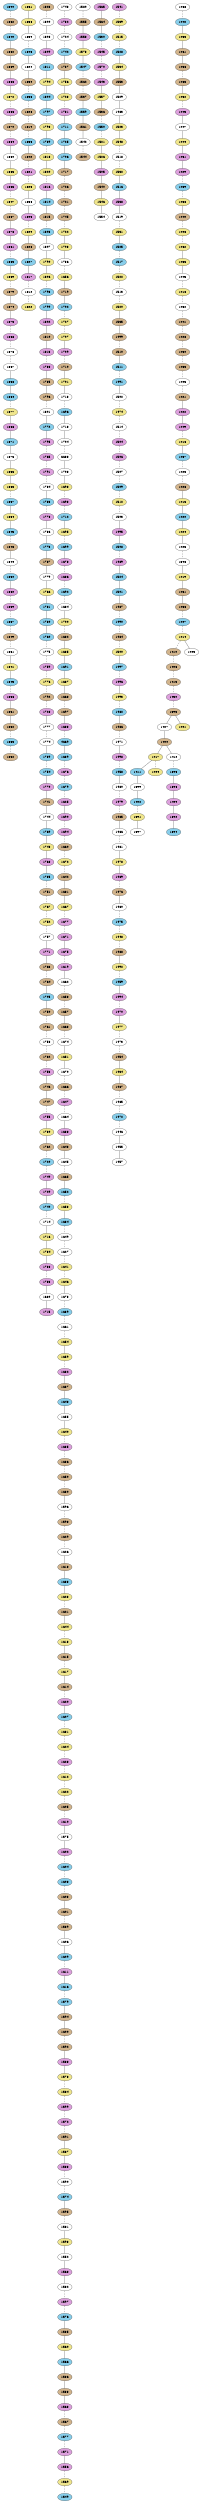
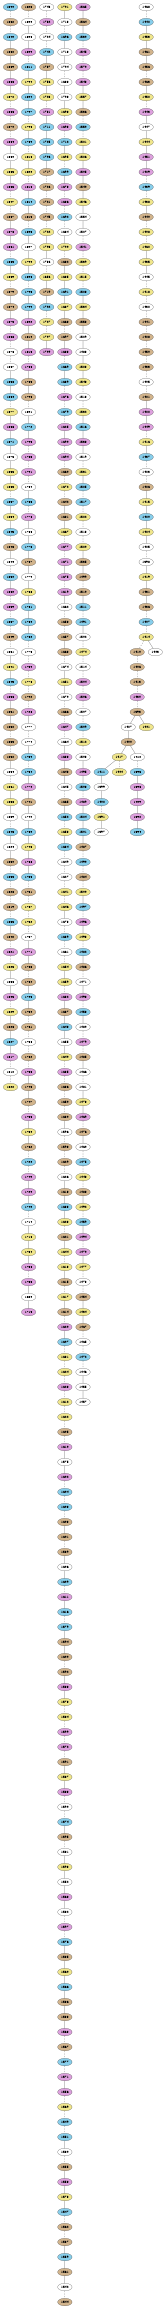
  graph {
    node [fillcolor=tan style=filled]
    edge [style=solid]
    1390 [fillcolor=skyblue]
    1862
    1840 [fillcolor=skyblue]
    1882
    1889
    1888 [fillcolor=plum]
    1872 [fillcolor=khaki]
    1886 [fillcolor=plum]
    1870
    1884 [fillcolor=plum]
    1880 [fillcolor=white]
    1885 [fillcolor=khaki]
    1865 [fillcolor=plum]
    1847 [fillcolor=khaki]
    1887
    1878 [fillcolor=plum]
    1881 [fillcolor=plum]
    1883 [fillcolor=skyblue]
    1869 [fillcolor=khaki]
    1879
    1874
    1873 [fillcolor=plum]
    1868 [fillcolor=plum]
    1876 [fillcolor=white]
    1867 [fillcolor=white]
    1858 [fillcolor=skyblue]
    1864 [fillcolor=skyblue]
    1877 [fillcolor=khaki]
    1866 [fillcolor=plum]
    1871 [fillcolor=skyblue]
    1875 [fillcolor=white]
    1855 [fillcolor=khaki]
    1863 [fillcolor=khaki]
    1857 [fillcolor=skyblue]
    1834 [fillcolor=khaki]
    1845 [fillcolor=skyblue]
    1848
    1844 [fillcolor=white]
    1850 [fillcolor=skyblue]
    1860 [fillcolor=plum]
    1859 [fillcolor=plum]
    1837 [fillcolor=skyblue]
    1849
    1831 [fillcolor=white]
    1841 [fillcolor=khaki]
    1843 [fillcolor=skyblue]
    1856 [fillcolor=plum]
    1851
    1832
-   1833 [fillcolor=skyblue]
+   1833
    1852
+   1854 [fillcolor=white]
    1861 [fillcolor=khaki]
    1838 [fillcolor=khaki]
    1839 [fillcolor=white]
    1846 [fillcolor=skyblue]
    1824 [fillcolor=white]
    1830
    1853 [fillcolor=skyblue]
    1828
    1819
    1835 [fillcolor=skyblue]
    1842
    1821 [fillcolor=plum]
    1825 [fillcolor=khaki]
    1836 [fillcolor=white]
    1805 [fillcolor=plum]
    1829 [fillcolor=khaki]
    1826
    1827 [fillcolor=skyblue]
    1817 [fillcolor=plum]
    1812 [fillcolor=white]
    1822 [fillcolor=khaki]
    1800 [fillcolor=white]
    1823
    1808 [fillcolor=white]
    1809 [fillcolor=plum]
    1811 [fillcolor=skyblue]
    1794 [fillcolor=khaki]
    1804 [fillcolor=skyblue]
    1797 [fillcolor=skyblue]
    1798 [fillcolor=khaki]
    1789 [fillcolor=skyblue]
    1818 [fillcolor=khaki]
    1820 [fillcolor=khaki]
    1816 [fillcolor=plum]
    1814 [fillcolor=skyblue]
    1815
    1803 [fillcolor=skyblue]
    1807 [fillcolor=white]
    1790 [fillcolor=khaki]
-   1806 [fillcolor=khaki]
+   1806 [fillcolor=skyblue]
    1793 [fillcolor=skyblue]
    1799 [fillcolor=skyblue]
    1802 [fillcolor=plum]
    1810
    1813 [fillcolor=plum]
    1788 [fillcolor=plum]
    1785
    1796
    1801 [fillcolor=white]
    1772 [fillcolor=skyblue]
    1795 [fillcolor=plum]
    1765 [fillcolor=plum]
    1791 [fillcolor=plum]
    1784 [fillcolor=white]
    1783 [fillcolor=skyblue]
    1778 [fillcolor=plum]
    1786 [fillcolor=white]
    1773 [fillcolor=skyblue]
    1787
    1779 [fillcolor=white]
    1766 [fillcolor=khaki]
    1781 [fillcolor=skyblue]
    1780 [fillcolor=skyblue]
    1760 [fillcolor=skyblue]
    1775 [fillcolor=white]
    1759 [fillcolor=plum]
    1776 [fillcolor=khaki]
    1792
    1728 [fillcolor=plum]
    1777 [fillcolor=white]
    1774 [fillcolor=white]
    1739 [fillcolor=skyblue]
    1754 [fillcolor=skyblue]
    1770 [fillcolor=plum]
    1741
    1744 [fillcolor=white]
    1769 [fillcolor=skyblue]
    1748 [fillcolor=khaki]
    1768 [fillcolor=plum]
    1735 [fillcolor=skyblue]
    1751
    1767 [fillcolor=khaki]
    1752 [fillcolor=khaki]
    1757 [fillcolor=white]
    1771 [fillcolor=plum]
    1763
    1764
    1705 [fillcolor=skyblue]
    1750
    1761
    1758 [fillcolor=white]
    1782
    1753 [fillcolor=plum]
    1746
    1747
    1755 [fillcolor=plum]
    1730 [fillcolor=khaki]
    1762
    1720 [fillcolor=skyblue]
    1749 [fillcolor=plum]
    1729 [fillcolor=plum]
    1740 [fillcolor=skyblue]
    1714 [fillcolor=white]
    1716 [fillcolor=khaki]
    1734 [fillcolor=khaki]
    1738 [fillcolor=plum]
    1733 [fillcolor=plum]
    1680 [fillcolor=white]
    1715 [fillcolor=plum]
    1743 [fillcolor=white]
    1732 [fillcolor=plum]
    1724 [fillcolor=white]
    1742 [fillcolor=skyblue]
    1737
    1756 [fillcolor=khaki]
    1723 [fillcolor=khaki]
    1731 [fillcolor=plum]
    1711 [fillcolor=skyblue]
    1725 [fillcolor=skyblue]
    1706 [fillcolor=skyblue]
    1717
    1726
    1721
    1745
    1722 [fillcolor=khaki]
    1703 [fillcolor=khaki]
    1736 [fillcolor=white]
    1656 [fillcolor=khaki]
    1719
    1702 [fillcolor=skyblue]
    1727 [fillcolor=khaki]
    1707 [fillcolor=khaki]
    1709 [fillcolor=plum]
-   1710
    1701 [fillcolor=khaki]
    1713 [fillcolor=white]
    1696 [fillcolor=skyblue]
    1718 [fillcolor=white]
    1704 [fillcolor=white]
-   1688 [fillcolor=white label=6688]
+   1688 [fillcolor=white]
    1708 [fillcolor=white]
    1698 [fillcolor=khaki]
    1693 [fillcolor=plum]
    1712 [fillcolor=skyblue]
    1695 [fillcolor=khaki]
    1699 [fillcolor=skyblue]
    1678 [fillcolor=plum]
    1686 [fillcolor=plum]
    1692 [fillcolor=skyblue]
    1684 [fillcolor=white]
    1700 [fillcolor=khaki]
    1682
    1685 [fillcolor=khaki]
    1691 [fillcolor=skyblue]
    1687 [fillcolor=khaki]
    1668
    1697
    1683 [fillcolor=plum]
-   1669 [fillcolor=skyblue label=4669]
+   1669 [fillcolor=skyblue]
    1689 [fillcolor=skyblue]
    1676 [fillcolor=plum]
    1679 [fillcolor=skyblue]
    1625 [fillcolor=plum]
    1690 [fillcolor=plum]
    1694 [fillcolor=plum]
    1660
    1672 [fillcolor=khaki]
    1642
    1681
    1667 [fillcolor=khaki]
    1677 [fillcolor=plum]
    1671 [fillcolor=plum]
    1675 [fillcolor=plum]
    1619 [fillcolor=plum]
    1662 [fillcolor=white]
    1658
    1657
    1663
    1674 [fillcolor=white]
    1651 [fillcolor=khaki]
    1670 [fillcolor=white]
    1666
    1647 [fillcolor=plum]
    1664 [fillcolor=white]
    1638 [fillcolor=plum]
    1643
    1645 [fillcolor=white]
    1665
    1652 [fillcolor=skyblue]
    1653 [fillcolor=khaki]
    1634 [fillcolor=skyblue]
    1649 [fillcolor=white]
    1627 [fillcolor=white]
    1641 [fillcolor=khaki]
    1646 [fillcolor=khaki]
    1673 [fillcolor=white]
    1639 [fillcolor=skyblue]
    1661 [fillcolor=white]
    1654 [fillcolor=khaki]
    1659 [fillcolor=khaki]
    1632 [fillcolor=plum]
    1637
    1648 [fillcolor=skyblue]
    1655 [fillcolor=white]
    1640 [fillcolor=khaki]
    1635 [fillcolor=plum]
    1636
    1650
    1630
    1596 [fillcolor=white]
    1598
    1629
    1626 [fillcolor=white]
    1618
    1633 [fillcolor=skyblue]
    1623 [fillcolor=khaki]
    1621
    1644 [fillcolor=khaki]
    1613 [fillcolor=khaki]
    1615
    1617 [fillcolor=khaki]
    1614
    1620 [fillcolor=plum]
    1607 [fillcolor=skyblue]
    1631 [fillcolor=khaki]
    1624 [fillcolor=khaki]
    1628 [fillcolor=plum]
    1612 [fillcolor=khaki]
    1622 [fillcolor=khaki]
    1605
    1610 [fillcolor=plum]
    1575 [fillcolor=white]
    1602 [fillcolor=plum]
    1604 [fillcolor=skyblue]
    1608 [fillcolor=skyblue]
    1603
    1601
    1589
    1606 [fillcolor=white]
    1609 [fillcolor=skyblue]
    1611 [fillcolor=plum]
    1616 [fillcolor=skyblue]
    1579 [fillcolor=skyblue]
    1594
    1600
    1592
    1588 [fillcolor=plum]
    1578 [fillcolor=khaki]
    1584 [fillcolor=khaki]
    1599 [fillcolor=plum]
    1572 [fillcolor=plum]
    1591
    1587 [fillcolor=khaki]
    1583 [fillcolor=plum]
    1590 [fillcolor=white]
    1574 [fillcolor=skyblue]
    1595
    1581 [fillcolor=white]
    1593 [fillcolor=khaki]
    1552 [fillcolor=white]
    1568 [fillcolor=plum]
    1582 [fillcolor=white]
    1597 [fillcolor=plum]
    1576 [fillcolor=skyblue]
    1585
    1560 [fillcolor=khaki]
    1566 [fillcolor=skyblue]
    1586
    1533
    1563 [fillcolor=plum]
    1567
    1577 [fillcolor=skyblue]
    1571 [fillcolor=plum]
    1556 [fillcolor=plum]
    1569 [fillcolor=khaki]
    1549 [fillcolor=skyblue]
+   1551 [fillcolor=skyblue]
    1580 [fillcolor=white]
    1555
    1558 [fillcolor=plum]
    1573 [fillcolor=khaki]
    1547 [fillcolor=skyblue]
    1562
    1537
    1559 [fillcolor=skyblue]
    1561
    1542 [fillcolor=white]
    1544
    1565 [fillcolor=plum]
    1564
    1530 [fillcolor=skyblue]
    1545 [fillcolor=plum]
    1570 [fillcolor=plum]
    1543 [fillcolor=plum]
    1557 [fillcolor=khaki]
    1536
    1550 [fillcolor=skyblue]
    1521 [fillcolor=khaki]
    1526 [fillcolor=khaki]
    1505 [fillcolor=plum]
    1540
    1546 [fillcolor=khaki]
    1554 [fillcolor=white]
+   1527 [fillcolor=white]
    1541 [fillcolor=plum]
    1539 [fillcolor=khaki]
    1515 [fillcolor=khaki]
    1528 [fillcolor=skyblue]
    1534 [fillcolor=khaki]
    1553
    1529 [fillcolor=white]
    1483 [fillcolor=white]
    1523 [fillcolor=khaki]
    1548 [fillcolor=khaki]
    1518 [fillcolor=white]
    1532 [fillcolor=khaki]
    1516 [fillcolor=skyblue]
    1538 [fillcolor=plum]
    1519 [fillcolor=white]
    1531 [fillcolor=khaki]
    1525 [fillcolor=skyblue]
    1517 [fillcolor=skyblue]
    1522 [fillcolor=khaki]
    1513 [fillcolor=white]
    1520 [fillcolor=khaki]
    1535
    1499
    1510
    1511 [fillcolor=skyblue]
    1491 [fillcolor=skyblue]
    1502 [fillcolor=white]
    1474 [fillcolor=khaki]
    1514 [fillcolor=white]
    1504 [fillcolor=plum]
    1506 [fillcolor=plum]
    1507 [fillcolor=white]
    1509 [fillcolor=skyblue]
    1512 [fillcolor=khaki]
    1503 [fillcolor=white]
    1495 [fillcolor=plum]
    1508 [fillcolor=skyblue]
    1489 [fillcolor=plum]
    1524 [fillcolor=skyblue]
    1501 [fillcolor=skyblue]
    1487
    1490 [fillcolor=skyblue]
    1484
    1500 [fillcolor=khaki]
    1497 [fillcolor=skyblue]
    1496 [fillcolor=plum]
    1493 [fillcolor=khaki]
    1482 [fillcolor=skyblue]
    1486
    1471 [fillcolor=white]
    1498 [fillcolor=plum]
    1458 [fillcolor=skyblue]
    1480 [fillcolor=white]
    1479 [fillcolor=plum]
    1485
    1466 [fillcolor=white]
    1481 [fillcolor=white]
    1478 [fillcolor=khaki]
    1469 [fillcolor=plum]
    1476
    1460 [fillcolor=white]
    1475 [fillcolor=skyblue]
    1448 [fillcolor=khaki]
    1488
    1492 [fillcolor=khaki]
    1459 [fillcolor=skyblue]
    1494 [fillcolor=plum]
    1470 [fillcolor=plum]
    1477 [fillcolor=khaki]
    1473 [fillcolor=white]
    1454
    1434 [fillcolor=khaki]
    1467
    1465 [fillcolor=white]
    1472 [fillcolor=skyblue]
    1446 [fillcolor=white]
    1455 [fillcolor=white]
    1457 [fillcolor=white]
    1468 [fillcolor=white]
    1442 [fillcolor=skyblue]
    1453 [fillcolor=khaki]
    1461
    1456
    1463
    1452 [fillcolor=khaki]
    1443 [fillcolor=plum]
    1447 [fillcolor=white]
    1444 [fillcolor=khaki]
    1451 [fillcolor=plum]
    1429 [fillcolor=plum]
    1439 [fillcolor=skyblue]
    1438 [fillcolor=khaki]
    1440
    1408 [fillcolor=khaki]
    1462 [fillcolor=khaki]
    1435 [fillcolor=khaki]
    1445 [fillcolor=white]
    1418 [fillcolor=khaki]
    1432 [fillcolor=white]
    1441
    1428
    1450
    1433
    1405 [fillcolor=white]
    1421
    1422 [fillcolor=plum]
    1449 [fillcolor=plum]
    1416 [fillcolor=khaki]
    1437 [fillcolor=skyblue]
    1423 [fillcolor=white]
    1426
    1415 [fillcolor=khaki]
    1420 [fillcolor=skyblue]
    1424 [fillcolor=khaki]
    1425 [fillcolor=white]
    1398 [fillcolor=white]
    1419 [fillcolor=khaki]
    1431
    1436
    1407 [fillcolor=skyblue]
    1414 [fillcolor=khaki]
    1410
    1403 [fillcolor=white]
    1406
    1413
    1430 [fillcolor=plum]
    1393
    1427 [fillcolor=white]
    1401 [fillcolor=khaki]
    1400
    1417 [fillcolor=khaki]
    1412 [fillcolor=white]
    1411 [fillcolor=skyblue]
    1404 [fillcolor=khaki]
    1395 [fillcolor=skyblue]
    1399 [fillcolor=white]
    1402 [fillcolor=skyblue]
    1391 [fillcolor=khaki]
    1397 [fillcolor=white]
    1396 [fillcolor=plum]
    1409 [fillcolor=plum]
    1392 [fillcolor=plum]
    1394 [fillcolor=skyblue]
    1390 -- 1862 [style=dashed]
    1862 -- 1840 [style=dashed]
    1840 -- 1882
    1882 -- 1889
    1889 -- 1888
    1888 -- 1872
    1872 -- 1886 [style=dashed]
    1886 -- 1870 [style=dashed]
    1870 -- 1884 [style=dashed]
    1884 -- 1880
    1880 -- 1885
    1885 -- 1865
    1865 -- 1847 [style=dashed]
    1847 -- 1887 [style=dashed]
    1887 -- 1878
    1878 -- 1881
    1881 -- 1883 [style=dashed]
    1883 -- 1869
    1869 -- 1879 [style=dashed]
    1879 -- 1874
    1874 -- 1873
    1873 -- 1868 [style=dashed]
    1868 -- 1876 [style=dashed]
    1876 -- 1867 [style=dashed]
    1867 -- 1858
    1858 -- 1864
    1864 -- 1877 [style=dashed]
    1877 -- 1866
    1866 -- 1871
    1871 -- 1875
    1875 -- 1855
    1855 -- 1863
    1863 -- 1857 [style=dashed]
    1857 -- 1834
    1834 -- 1845
    1845 -- 1848 [style=dashed]
    1848 -- 1844
    1844 -- 1850 [style=dashed]
    1850 -- 1860
    1860 -- 1859 [style=dashed]
    1859 -- 1837 [style=dashed]
    1837 -- 1849 [style=dashed]
    1849 -- 1831 [style=dashed]
    1831 -- 1841
    1841 -- 1843
    1843 -- 1856 [style=dashed]
    1856 -- 1851
    1851 -- 1832
    1832 -- 1833 [style=dashed]
    1833 -- 1852 [style=dashed]
+   1852 -- 1854
+   1854 -- 1861 [style=dashed]
    1861 -- 1838
    1838 -- 1839
    1839 -- 1846 [style=dashed]
    1846 -- 1824
    1824 -- 1830
    1830 -- 1853 [style=dashed]
    1853 -- 1828 [style=dashed]
    1828 -- 1819 [style=dashed]
    1819 -- 1835 [style=dashed]
    1835 -- 1842
    1842 -- 1821 [style=dashed]
    1821 -- 1825 [style=dashed]
    1825 -- 1836
    1836 -- 1805
    1805 -- 1829 [style=dashed]
    1829 -- 1826
    1826 -- 1827
    1827 -- 1817
    1817 -- 1812 [style=dashed]
    1812 -- 1822 [style=dashed]
    1800 -- 1808
    1823 -- 1800 [style=dashed]
    1808 -- 1809
    1809 -- 1811 [style=dashed]
    1811 -- 1794
    1794 -- 1804
    1804 -- 1797
    1797 -- 1798 [style=dashed]
    1798 -- 1789
    1789 -- 1818 [style=dashed]
    1818 -- 1820
    1820 -- 1816 [style=dashed]
    1816 -- 1814
    1814 -- 1815
    1815 -- 1803 [style=dashed]
    1803 -- 1807
    1807 -- 1790
    1790 -- 1806
    1806 -- 1793 [style=dashed]
    1793 -- 1799
    1799 -- 1802
    1802 -- 1810
    1810 -- 1813
    1813 -- 1788 [style=dashed]
    1788 -- 1785
    1785 -- 1796
    1796 -- 1801 [style=dashed]
    1801 -- 1772
    1772 -- 1795
    1795 -- 1765 [style=dashed]
    1765 -- 1791 [style=dashed]
    1791 -- 1784 [style=dashed]
    1784 -- 1783
    1783 -- 1778 [style=dashed]
    1778 -- 1786
    1786 -- 1773
    1773 -- 1787
    1787 -- 1779
    1779 -- 1766
    1766 -- 1781
    1781 -- 1780
    1780 -- 1760
    1760 -- 1775 [style=dashed]
    1775 -- 1759 [style=dashed]
    1759 -- 1776 [style=dashed]
    1776 -- 1792 [style=dashed]
    1792 -- 1728 [style=dashed]
    1728 -- 1777
    1777 -- 1774 [style=dashed]
    1774 -- 1739
    1739 -- 1754 [style=dashed]
    1754 -- 1770
    1770 -- 1741
    1741 -- 1744
    1744 -- 1769
    1769 -- 1748
    1748 -- 1768
    1768 -- 1735
    1735 -- 1751 [style=dashed]
    1751 -- 1767 [style=dashed]
    1767 -- 1752 [style=dashed]
    1752 -- 1757 [style=dashed]
    1757 -- 1771
    1771 -- 1763
    1763 -- 1764 [style=dashed]
    1764 -- 1705
    1705 -- 1750
    1750 -- 1761 [style=dashed]
    1761 -- 1758 [style=dashed]
    1758 -- 1782 [style=dashed]
    1782 -- 1753 [style=dashed]
    1753 -- 1746
    1746 -- 1747
    1747 -- 1755 [style=dashed]
    1755 -- 1730
    1730 -- 1762
    1762 -- 1720 [style=dashed]
    1720 -- 1749 [style=dashed]
    1749 -- 1729
    1729 -- 1740
    1740 -- 1714 [style=dashed]
    1714 -- 1716
    1716 -- 1734
    1734 -- 1738
    1738 -- 1733 [style=dashed]
    1733 -- 1680
    1680 -- 1715
    1743 -- 1732 [style=dashed]
    1732 -- 1724 [style=dashed]
    1724 -- 1742 [style=dashed]
    1742 -- 1737
    1737 -- 1756
    1756 -- 1723
    1723 -- 1731 [style=dashed]
    1731 -- 1711
    1711 -- 1725
    1725 -- 1706
    1706 -- 1717
    1717 -- 1726 [style=dashed]
    1726 -- 1721 [style=dashed]
    1721 -- 1745 [style=dashed]
    1745 -- 1722 [style=dashed]
    1722 -- 1703
    1703 -- 1736
    1736 -- 1656 [style=dashed]
    1656 -- 1719
    1719 -- 1702
    1702 -- 1727 [style=dashed]
    1727 -- 1707 [style=dashed]
    1707 -- 1709
-   1709 -- 1710 [style=dashed]
-   1710 -- 1701
    1701 -- 1713
    1713 -- 1696 [style=dashed]
    1696 -- 1718
    1718 -- 1704
    1704 -- 1688 [style=dashed]
    1688 -- 1708
    1708 -- 1698
    1698 -- 1693 [style=dashed]
    1693 -- 1712 [style=dashed]
    1712 -- 1695
    1695 -- 1699 [style=dashed]
    1699 -- 1678
    1678 -- 1686 [style=dashed]
    1686 -- 1692 [style=dashed]
    1692 -- 1684 [style=dashed]
    1684 -- 1700
    1700 -- 1682 [style=dashed]
    1682 -- 1685
    1685 -- 1691
    1691 -- 1687
    1687 -- 1668
    1668 -- 1697 [style=dashed]
    1697 -- 1683
    1683 -- 1669 [style=dashed]
    1669 -- 1689
    1689 -- 1676 [style=dashed]
    1676 -- 1679 [style=dashed]
    1679 -- 1625 [style=dashed]
    1625 -- 1690
    1690 -- 1694 [style=dashed]
    1694 -- 1660 [style=dashed]
    1660 -- 1672 [style=dashed]
    1672 -- 1642 [style=dashed]
    1642 -- 1681
    1681 -- 1667
    1667 -- 1677 [style=dashed]
    1677 -- 1671 [style=dashed]
    1671 -- 1675
    1675 -- 1619 [style=dashed]
    1619 -- 1662
    1662 -- 1658 [style=dashed]
    1658 -- 1657 [style=dashed]
    1657 -- 1663
    1663 -- 1674 [style=dashed]
    1674 -- 1651
    1651 -- 1670
    1670 -- 1666 [style=dashed]
    1666 -- 1647 [style=dashed]
    1647 -- 1664 [style=dashed]
    1664 -- 1638
    1638 -- 1643
    1643 -- 1645
    1645 -- 1665 [style=dashed]
    1665 -- 1652
    1652 -- 1653 [style=dashed]
    1653 -- 1634
    1634 -- 1649 [style=dashed]
    1649 -- 1627 [style=dashed]
    1627 -- 1641 [style=dashed]
    1641 -- 1646 [style=dashed]
    1646 -- 1673
    1673 -- 1639 [style=dashed]
    1639 -- 1661 [style=dashed]
    1661 -- 1654 [style=dashed]
    1654 -- 1659
    1659 -- 1632 [style=dashed]
    1632 -- 1637
    1637 -- 1648
    1648 -- 1655
    1655 -- 1640
    1640 -- 1635 [style=dashed]
    1635 -- 1636 [style=dashed]
    1636 -- 1650 [style=dashed]
    1650 -- 1630 [style=dashed]
    1630 -- 1596
    1596 -- 1598 [style=dashed]
    1598 -- 1629 [style=dashed]
    1629 -- 1626 [style=dashed]
    1626 -- 1618
    1618 -- 1633
    1633 -- 1623
    1623 -- 1621 [style=dashed]
    1621 -- 1644
    1644 -- 1613 [style=dashed]
    1613 -- 1615
    1615 -- 1617 [style=dashed]
    1617 -- 1614
    1614 -- 1620 [style=dashed]
    1620 -- 1607
    1607 -- 1631 [style=dashed]
    1631 -- 1624 [style=dashed]
    1624 -- 1628 [style=dashed]
    1628 -- 1612 [style=dashed]
    1612 -- 1622 [style=dashed]
    1622 -- 1605 [style=dashed]
    1605 -- 1610 [style=dashed]
    1610 -- 1575
    1575 -- 1602
    1602 -- 1604 [style=dashed]
    1604 -- 1608 [style=dashed]
    1608 -- 1603 [style=dashed]
    1603 -- 1601
    1601 -- 1589 [style=dashed]
    1589 -- 1606
    1606 -- 1609
    1609 -- 1611 [style=dashed]
    1611 -- 1616
    1616 -- 1579 [style=dashed]
    1579 -- 1594
    1594 -- 1600
    1600 -- 1592 [style=dashed]
    1592 -- 1588
    1588 -- 1578
    1578 -- 1584 [style=dashed]
    1584 -- 1599 [style=dashed]
    1599 -- 1572 [style=dashed]
    1572 -- 1591 [style=dashed]
    1591 -- 1587
    1587 -- 1583
    1583 -- 1590 [style=dashed]
    1590 -- 1574 [style=dashed]
    1574 -- 1595
    1595 -- 1581 [style=dashed]
    1581 -- 1593
    1593 -- 1552
    1552 -- 1568
    1568 -- 1582
    1582 -- 1597 [style=dashed]
    1597 -- 1576 [style=dashed]
    1576 -- 1585
    1585 -- 1560
    1560 -- 1566
    1566 -- 1586
    1586 -- 1533
    1533 -- 1563
    1563 -- 1567 [style=dashed]
    1567 -- 1577 [style=dashed]
    1577 -- 1571 [style=dashed]
    1571 -- 1556
    1556 -- 1569 [style=dashed]
    1569 -- 1549 [style=dashed]
+   1549 -- 1551 [style=dashed]
+   1551 -- 1580
    1580 -- 1555 [style=dashed]
    1555 -- 1558
    1558 -- 1573
    1573 -- 1547
    1547 -- 1562 [style=dashed]
    1562 -- 1537 [style=dashed]
    1537 -- 1559
    1559 -- 1561
    1561 -- 1542
    1542 -- 1544 [style=dashed]
    1565 -- 1564
    1564 -- 1530
    1530 -- 1545 [style=dashed]
    1545 -- 1570 [style=dashed]
    1570 -- 1543 [style=dashed]
    1543 -- 1557
    1557 -- 1536
    1536 -- 1550 [style=dashed]
    1550 -- 1521 [style=dashed]
    1521 -- 1526
    1526 -- 1505
    1505 -- 1540
    1540 -- 1546
    1546 -- 1554
+   1554 -- 1527
+   1527 -- 1541 [style=dashed]
    1541 -- 1539 [style=dashed]
    1539 -- 1515 [style=dashed]
    1515 -- 1528 [style=dashed]
    1528 -- 1534
    1534 -- 1553
    1553 -- 1529
    1529 -- 1483
    1483 -- 1523
    1523 -- 1548
    1548 -- 1518 [style=dashed]
    1518 -- 1532 [style=dashed]
    1532 -- 1516
    1516 -- 1538
    1538 -- 1519
    1519 -- 1531 [style=dashed]
    1531 -- 1525
    1525 -- 1517 [style=dashed]
    1517 -- 1522 [style=dashed]
    1522 -- 1513 [style=dashed]
    1513 -- 1520 [style=dashed]
    1520 -- 1535
    1535 -- 1499
    1499 -- 1510 [style=dashed]
    1510 -- 1511
    1511 -- 1491 [style=dashed]
    1491 -- 1502
    1502 -- 1474 [style=dashed]
    1474 -- 1514 [style=dashed]
    1514 -- 1504 [style=dashed]
    1504 -- 1506 [style=dashed]
    1506 -- 1507 [style=dashed]
    1507 -- 1509 [style=dashed]
    1509 -- 1512 [style=dashed]
    1512 -- 1503 [style=dashed]
    1503 -- 1495
    1495 -- 1508
    1508 -- 1489 [style=dashed]
    1489 -- 1524
    1524 -- 1501
    1501 -- 1487
    1487 -- 1490 [style=dashed]
    1490 -- 1484 [style=dashed]
    1484 -- 1500 [style=dashed]
    1500 -- 1497
    1497 -- 1496 [style=dashed]
    1496 -- 1493
    1493 -- 1482 [style=dashed]
    1482 -- 1486
    1486 -- 1471 [style=dashed]
    1471 -- 1498
    1498 -- 1458 [style=dashed]
    1458 -- 1480
    1480 -- 1479 [style=dashed]
    1479 -- 1485 [style=dashed]
    1485 -- 1466
    1466 -- 1481 [style=dashed]
    1481 -- 1478
    1478 -- 1469
    1469 -- 1476 [style=dashed]
    1476 -- 1460
    1460 -- 1475 [style=dashed]
    1475 -- 1448 [style=dashed]
    1448 -- 1488 [style=dashed]
    1488 -- 1492
    1492 -- 1459 [style=dashed]
    1459 -- 1494
    1494 -- 1470 [style=dashed]
    1470 -- 1477
    1477 -- 1473 [style=dashed]
    1473 -- 1454 [style=dashed]
    1454 -- 1434
    1434 -- 1467
    1467 -- 1465 [style=dashed]
    1465 -- 1472 [style=dashed]
    1472 -- 1446 [style=dashed]
    1446 -- 1455
    1455 -- 1457
    1468 -- 1442 [style=dashed]
    1442 -- 1453
    1453 -- 1461
    1461 -- 1456
    1456 -- 1463 [style=dashed]
    1463 -- 1452
    1452 -- 1443 [style=dashed]
    1443 -- 1447
    1447 -- 1444
    1444 -- 1451
    1451 -- 1429
    1429 -- 1439 [style=dashed]
    1439 -- 1438 [style=dashed]
    1438 -- 1440
    1440 -- 1408 [style=dashed]
    1408 -- 1462 [style=dashed]
    1462 -- 1435
    1435 -- 1445
    1445 -- 1418 [style=dashed]
    1418 -- 1432 [style=dashed]
    1432 -- 1441 [style=dashed]
    1441 -- 1428 [style=dashed]
    1428 -- 1450 [style=dashed]
    1450 -- 1433 [style=dashed]
    1433 -- 1405 [style=dashed]
    1405 -- 1421 [style=dashed]
    1421 -- 1422
    1422 -- 1449
    1449 -- 1416 [style=dashed]
    1416 -- 1437
    1437 -- 1423 [style=dashed]
    1423 -- 1426 [style=dashed]
    1426 -- 1415
    1415 -- 1420
    1420 -- 1424
    1424 -- 1425
    1425 -- 1398 [style=dashed]
    1398 -- 1419
    1419 -- 1431
    1431 -- 1436
    1436 -- 1407 [style=dashed]
    1407 -- 1414 [style=dashed]
    1414 -- 1410 [style=dashed]
    1414 -- 1403
    1410 -- 1406 [style=dashed]
    1406 -- 1413 [style=dashed]
    1413 -- 1430 [style=dashed]
    1430 -- 1393 [style=dashed]
    1393 -- 1427
    1393 -- 1401
    1427 -- 1400
    1400 -- 1417
    1400 -- 1412
    1417 -- 1411
    1417 -- 1404 [style=dashed]
    1412 -- 1395 [style=dashed]
    1411 -- 1399
    1395 -- 1396
    1399 -- 1402
    1402 -- 1391 [style=dashed]
    1391 -- 1397
    1396 -- 1409
    1409 -- 1392
    1392 -- 1394
  }
